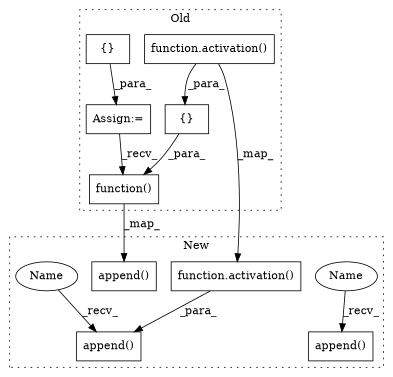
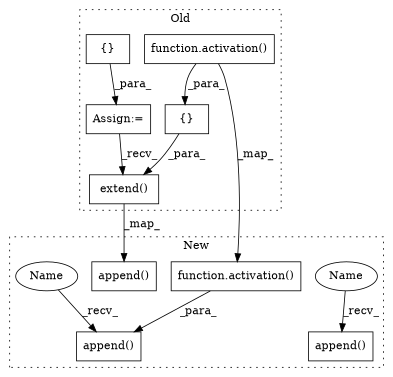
  digraph {
    node [a=75 l=12 shape=box]
    n1 [label="function.activation()" s=5262]
    n2 [a=59 l="22,0" label="{}" s="4928,5323"]
-   n3 [l="31,14" label="function()" s="4897,5342"]
+   n3 [l="31,14" label="extend()" s="4897,5342"]
    n4 [a=59 l="2,1" label="{}" s="2767,2767"]
    n5 [a=68 l=3 label="Assign:=" s=2764]
    n6 [label="function.activation()" s=4617]
    n7 [l="12,1" label="append()" s="4605,4629"]
    n8 [l="29,115" label="append()" s="3412,3447"]
    n9 [l="12,1" label="append()" s="4643,4682"]
    n10 [a=87 l=4 label=Name s=3412 shape=ellipse]
    n11 [a=87 l=4 label=Name s=4605 shape=ellipse]
    subgraph cluster_1 {
      label=Old
      style=dotted
      n1
      n2
      n3
      n4
      n5
    }
    subgraph cluster_2 {
      label=New
      style=dotted
      n6
      n7
      n8
      n9
      n10
      n11
    }
    n1 -> n2 [label=_para_]
    n1 -> n6 [label=_map_]
    n2 -> n3 [label=_para_]
    n3 -> n9 [label=_map_]
    n4 -> n5 [label=_para_]
    n5 -> n3 [label=_recv_]
    n6 -> n7 [label=_para_]
    n10 -> n8 [label=_recv_]
    n11 -> n7 [label=_recv_]
  }
